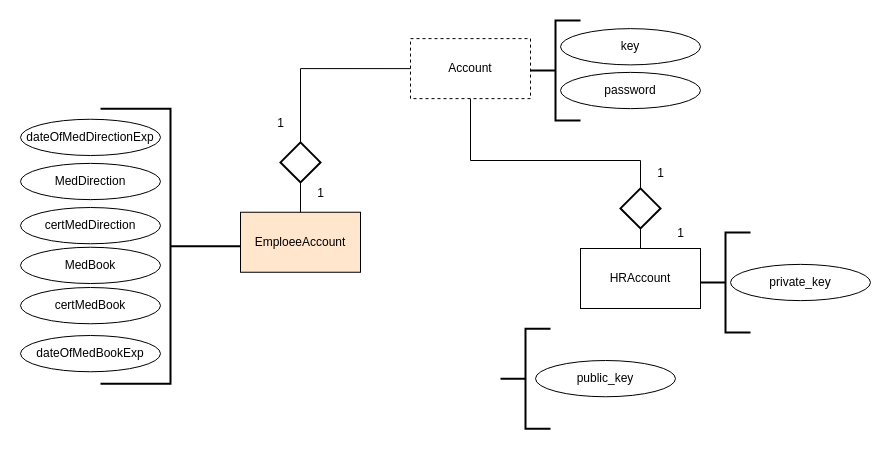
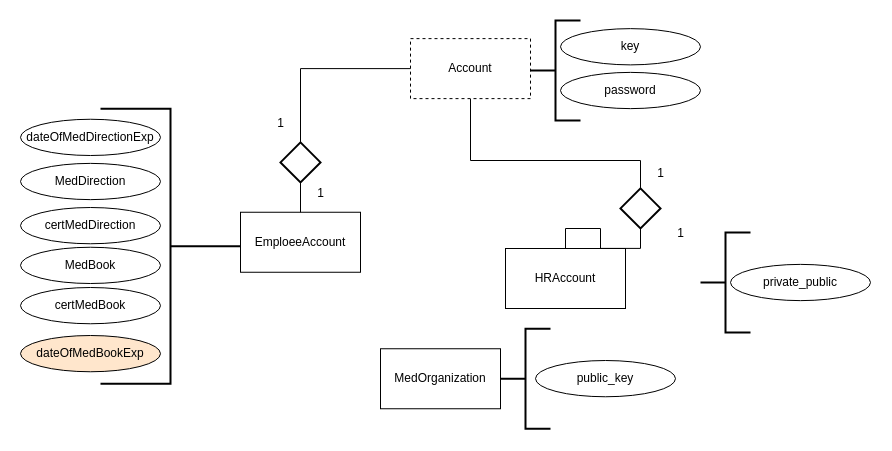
  <mxCell id="0" />
  <mxCell id="1" parent="0" />
- <mxCell id="2" value="EmploeeAccount" style="rounded=0;whiteSpace=wrap;html=1;fillColor=#ffe6cc;" vertex="1" parent="1"><mxGeometry x="240" y="211.75" width="120" height="60" as="geometry" /></mxCell>
+ <mxCell id="2" value="EmploeeAccount" style="rounded=0;whiteSpace=wrap;html=1;" vertex="1" parent="1"><mxGeometry x="240" y="211.75" width="120" height="60" as="geometry" /></mxCell>
  <mxCell id="3" value="" style="strokeWidth=2;html=1;shape=mxgraph.flowchart.annotation_2;align=left;labelPosition=right;pointerEvents=1;direction=west;" vertex="1" parent="1"><mxGeometry x="100" y="108.25" width="140" height="275" as="geometry" /></mxCell>
  <mxCell id="4" style="edgeStyle=orthogonalEdgeStyle;rounded=0;orthogonalLoop=1;jettySize=auto;html=1;exitX=0.5;exitY=1;exitDx=0;exitDy=0;endArrow=none;endFill=0;" edge="1" parent="1" source="5" target="21"><mxGeometry relative="1" as="geometry"><mxPoint x="550" y="200" as="targetPoint" /><Array as="points"><mxPoint x="470" y="160" /><mxPoint x="640" y="160" /></Array></mxGeometry></mxCell>
  <mxCell id="5" value="Account" style="rounded=0;whiteSpace=wrap;html=1;dashed=1;" vertex="1" parent="1"><mxGeometry x="410" y="38.12" width="120" height="60" as="geometry" /></mxCell>
- <mxCell id="6" value="HRAccount" style="rounded=0;whiteSpace=wrap;html=1;" vertex="1" parent="1"><mxGeometry x="580" y="248" width="120" height="60" as="geometry" /></mxCell>
+ <mxCell id="6" value="HRAccount" style="rounded=0;whiteSpace=wrap;html=1;" vertex="1" parent="1"><mxGeometry x="505" y="248" width="120" height="60" as="geometry" /></mxCell>
  <mxCell id="7" value="dateOfMedDirectionExp" style="ellipse;whiteSpace=wrap;html=1;" vertex="1" parent="1"><mxGeometry x="20" y="118.75" width="140" height="36.25" as="geometry" /></mxCell>
  <mxCell id="8" value="MedDirection" style="ellipse;whiteSpace=wrap;html=1;" vertex="1" parent="1"><mxGeometry x="20" y="162.88" width="140" height="36.25" as="geometry" /></mxCell>
  <mxCell id="9" value="certMedBook" style="ellipse;whiteSpace=wrap;html=1;" vertex="1" parent="1"><mxGeometry x="20" y="287" width="140" height="36.25" as="geometry" /></mxCell>
  <mxCell id="10" value="certMedDirection" style="ellipse;whiteSpace=wrap;html=1;" vertex="1" parent="1"><mxGeometry x="20" y="207" width="140" height="36.25" as="geometry" /></mxCell>
  <mxCell id="11" value="MedBook" style="ellipse;whiteSpace=wrap;html=1;" vertex="1" parent="1"><mxGeometry x="20" y="246.75" width="140" height="36.25" as="geometry" /></mxCell>
  <mxCell id="12" value="" style="strokeWidth=2;html=1;shape=mxgraph.flowchart.annotation_2;align=left;labelPosition=right;pointerEvents=1;" vertex="1" parent="1"><mxGeometry x="530" y="20" width="50" height="100" as="geometry" /></mxCell>
  <mxCell id="13" value="key" style="ellipse;whiteSpace=wrap;html=1;" vertex="1" parent="1"><mxGeometry x="560" y="28.12" width="140" height="36.25" as="geometry" /></mxCell>
  <mxCell id="14" value="password" style="ellipse;whiteSpace=wrap;html=1;" vertex="1" parent="1"><mxGeometry x="560" y="71.87" width="140" height="36.25" as="geometry" /></mxCell>
  <mxCell id="15" style="edgeStyle=orthogonalEdgeStyle;rounded=0;orthogonalLoop=1;jettySize=auto;html=1;exitX=0.5;exitY=1;exitDx=0;exitDy=0;exitPerimeter=0;endArrow=none;endFill=0;" edge="1" parent="1" source="16" target="2"><mxGeometry relative="1" as="geometry" /></mxCell>
  <mxCell id="16" value="" style="strokeWidth=2;html=1;shape=mxgraph.flowchart.decision;whiteSpace=wrap;" vertex="1" parent="1"><mxGeometry x="280" y="141.88" width="40" height="40" as="geometry" /></mxCell>
  <mxCell id="17" style="edgeStyle=orthogonalEdgeStyle;rounded=0;orthogonalLoop=1;jettySize=auto;html=1;exitX=0;exitY=0.5;exitDx=0;exitDy=0;entryX=0.5;entryY=0;entryDx=0;entryDy=0;entryPerimeter=0;endFill=0;anchorPointDirection=0;endArrow=none;" edge="1" parent="1" source="5" target="16"><mxGeometry relative="1" as="geometry" /></mxCell>
  <mxCell id="18" value="1" style="text;html=1;align=center;verticalAlign=middle;resizable=0;points=[];autosize=1;strokeColor=none;fillColor=none;" vertex="1" parent="1"><mxGeometry x="265" y="108" width="30" height="30" as="geometry" /></mxCell>
  <mxCell id="19" value="1" style="text;html=1;align=center;verticalAlign=middle;resizable=0;points=[];autosize=1;strokeColor=none;fillColor=none;" vertex="1" parent="1"><mxGeometry x="305" y="178" width="30" height="30" as="geometry" /></mxCell>
  <mxCell id="20" style="edgeStyle=orthogonalEdgeStyle;rounded=0;orthogonalLoop=1;jettySize=auto;html=1;exitX=0.5;exitY=1;exitDx=0;exitDy=0;exitPerimeter=0;entryX=0.5;entryY=0;entryDx=0;entryDy=0;endArrow=none;endFill=0;" edge="1" parent="1" source="21" target="6"><mxGeometry relative="1" as="geometry" /></mxCell>
  <mxCell id="21" value="" style="strokeWidth=2;html=1;shape=mxgraph.flowchart.decision;whiteSpace=wrap;" vertex="1" parent="1"><mxGeometry x="620" y="187.88" width="40" height="40" as="geometry" /></mxCell>
  <mxCell id="22" value="1" style="text;html=1;align=center;verticalAlign=middle;resizable=0;points=[];autosize=1;strokeColor=none;fillColor=none;" vertex="1" parent="1"><mxGeometry x="645" y="158" width="30" height="30" as="geometry" /></mxCell>
  <mxCell id="23" value="1" style="text;html=1;align=center;verticalAlign=middle;resizable=0;points=[];autosize=1;strokeColor=none;fillColor=none;" vertex="1" parent="1"><mxGeometry x="665" y="218" width="30" height="30" as="geometry" /></mxCell>
  <mxCell id="24" value="" style="strokeWidth=2;html=1;shape=mxgraph.flowchart.annotation_2;align=left;labelPosition=right;pointerEvents=1;" vertex="1" parent="1"><mxGeometry x="700" y="232" width="50" height="100" as="geometry" /></mxCell>
- <mxCell id="25" value="private_key" style="ellipse;whiteSpace=wrap;html=1;" vertex="1" parent="1"><mxGeometry x="730" y="263.88" width="140" height="36.25" as="geometry" /></mxCell>
+ <mxCell id="25" value="private_public" style="ellipse;whiteSpace=wrap;html=1;" vertex="1" parent="1"><mxGeometry x="730" y="263.88" width="140" height="36.25" as="geometry" /></mxCell>
+ <mxCell id="26" value="MedOrganization" style="rounded=0;whiteSpace=wrap;html=1;" vertex="1" parent="1"><mxGeometry x="380" y="348.25" width="120" height="60" as="geometry" /></mxCell>
  <mxCell id="27" value="" style="strokeWidth=2;html=1;shape=mxgraph.flowchart.annotation_2;align=left;labelPosition=right;pointerEvents=1;" vertex="1" parent="1"><mxGeometry x="500" y="328.25" width="50" height="100" as="geometry" /></mxCell>
  <mxCell id="28" value="public_key" style="ellipse;whiteSpace=wrap;html=1;" vertex="1" parent="1"><mxGeometry x="535" y="360" width="140" height="36.25" as="geometry" /></mxCell>
- <mxCell id="29" value="dateOfMedBookExp" style="ellipse;whiteSpace=wrap;html=1;" vertex="1" parent="1"><mxGeometry x="20" y="335" width="140" height="36.25" as="geometry" /></mxCell>
+ <mxCell id="29" value="dateOfMedBookExp" style="ellipse;whiteSpace=wrap;html=1;fillColor=#ffe6cc;" vertex="1" parent="1"><mxGeometry x="20" y="335" width="140" height="36.25" as="geometry" /></mxCell>
